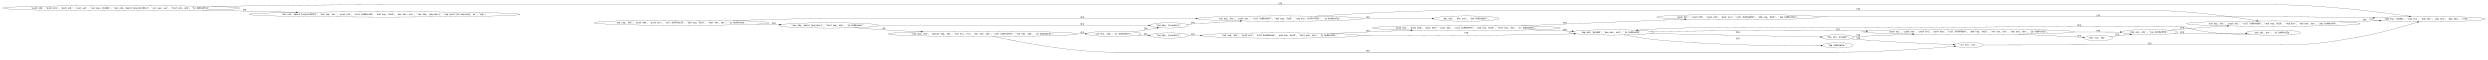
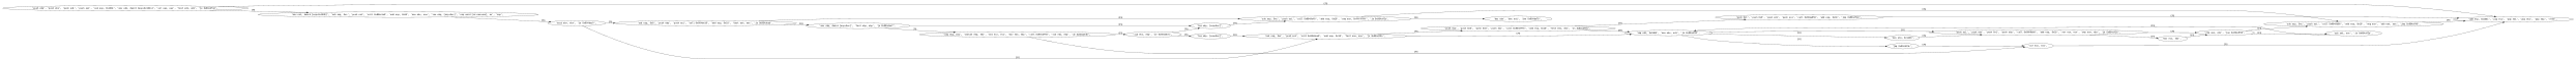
  digraph {
    fontname="JetBrains Mono"
    rankdir=LR
    node [fontname="JetBrains Mono"]
    edge [fontname="JetBrains Mono"]
    n1 [label="'push ebp', 'push ebx', 'push edi', 'push esi', 'sub esp, 0x100c', 'mov edi, dword [esp+0x1024]', 'xor eax, eax', 'test edi, edi', 'je 0x804df40', "]
    n2 [label="'add esp, 0x100c', 'pop esi', 'pop edi', 'pop ebx', 'pop ebp', 'retn', "]
    n3 [label="'mov esi, dword [esp+0x1020]', 'sub esp, 0xc', 'push esi', 'call 0x804e1e0', 'add esp, 0x10', 'mov ebx, eax', 'lea ebp, [esp+0xc]', 'nop word [cs:eax+eax], ax', 'nop', "]
+   n4 [label="'test ebx, ebx', 'je 0x804dec9', "]
    n5 [label="'sub esp, 0xc', 'push esi', 'call 0x8048ee0', 'add esp, 0x10', 'test eax, eax', 'js 0x804df04', "]
    n6 [label="'sub esp, 0x8', 'push ebp', 'push esi', 'call 0x804de10', 'add esp, 0x10', 'test eax, eax', 'je 0x804deab', "]
    n7 [label="'cmp edi, 0x1000', 'mov ebx, edi', 'jb 0x804df13', "]
    n8 [label="'push 0x1', 'push 0x0', 'push 0x0', 'push eax', 'call 0x8048f70', 'add esp, 0x10', 'test edx, edx', 'js 0x804df04', "]
    n9 [label="'sub esp, 0xc', 'push esi', 'call 0x8048ef0', 'add esp, 0x10', 'cmp eax, 0xffffffff', 'je 0x804df2c', "]
    n10 [label="'mov ebp, dword [esp+0xc]', 'test ebp, ebp', 'je 0x804dea7', "]
    n11 [label="'push esi', 'push ebx', 'push 0x1', 'push ebp', 'call 0x8048db0', 'add esp, 0x10', 'xor ecx, ecx', 'cmp eax, ebx', 'jb 0x804df28', "]
    n12 [label="'mov ebx, 0x1600',"]
    n13 [label="'jmp 0x804df3e', "]
    n14 [label="'push 0x1', 'push 0x0', 'push edi', 'push esi', 'call 0x804a850', 'add esp, 0x10', 'jmp 0x804df40', "]
    n15 [label="'cmp eax, ebx', 'jae 0x804df00', "]
    n16 [label="'mov ecx, ebx', "]
    n17 [label="'sub esp, 0xc', 'push esi', 'call 0x8048d00', 'add esp, 0x10', 'neg eax', 'sbb eax, eax', 'jmp 0x804df40', "]
    n18 [label="'dec ebx', 'dec edi', 'jne 0x804de70', "]
    n19 [label="'lea ebp, [esp+0xc]', "]
    n20 [label="'cmp ebp, edi', 'cmovae ebp, edi', 'mov ecx, esi', 'mov edx, ebp', 'call 0x804df50', 'sub edi, ebp', 'je 0x804df3e', "]
    n21 [label="'xor eax, eax', "]
    n22 [label="'sub ebx, ebp', 'je 0x804dec5', "]
    n23 [label="'sub edi, ecx', 'je 0x804df3e', "]
    n24 [label="'lea ebp, [esp+0xc]', "]
    n1 -> n2 [label=CFG]
    n1 -> n3 [label=CFG]
+   n3 -> n4 [label=CFG]
+   n4 -> n5 [label=CFG]
+   n4 -> n6 [label=CFG]
    n5 -> n7 [label=CFG]
    n5 -> n8 [label=CFG]
    n6 -> n9 [label=CFG]
    n6 -> n10 [label=CFG]
    n7 -> n11 [label=CFG]
    n7 -> n12 [label=CFG]
    n7 -> n13 [label=CFG]
    n8 -> n7 [label=CFG]
    n8 -> n14 [label=CFG]
    n9 -> n17 [label=CFG]
    n9 -> n18 [label=CFG]
    n10 -> n19 [label=CFG]
    n10 -> n20 [label=CFG]
    n11 -> n15 [label=CFG]
    n11 -> n16 [label=CFG]
    n12 -> n11 [label=CFG]
-   n12 -> n21 [label=CFG]
+   n13 -> n21 [label=CFG]
    n14 -> n2 [label=CFG]
    n15 -> n17 [label=CFG]
    n15 -> n23 [label=CFG]
    n16 -> n15 [label=CFG]
    n17 -> n2 [label=CFG]
    n19 -> n9 [label=CFG]
    n20 -> n21 [label=CFG]
    n20 -> n22 [label=CFG]
    n21 -> n2 [label=CFG]
    n22 -> n19 [label=CFG]
    n22 -> n24 [label=CFG]
    n23 -> n7 [label=CFG]
    n24 -> n5 [label=CFG]
  }
